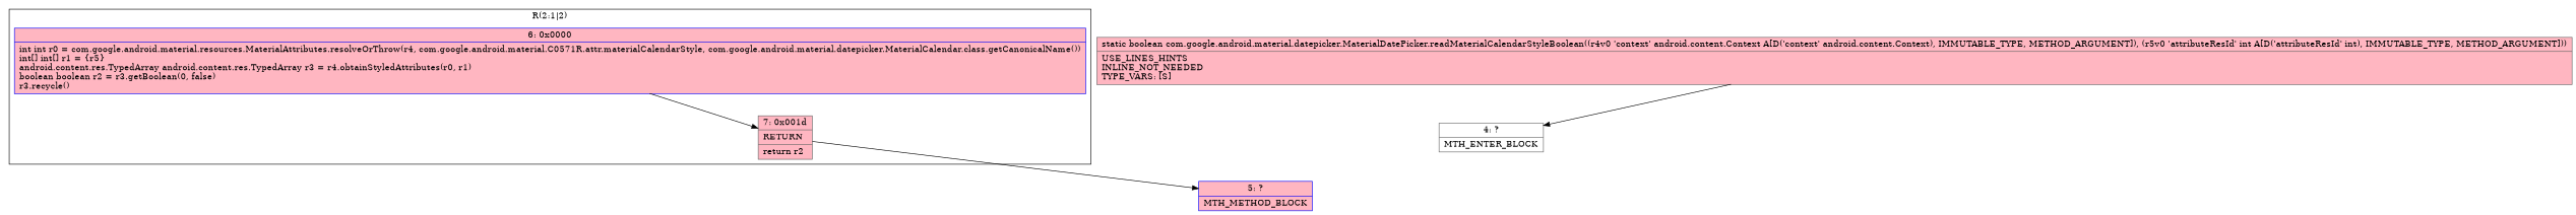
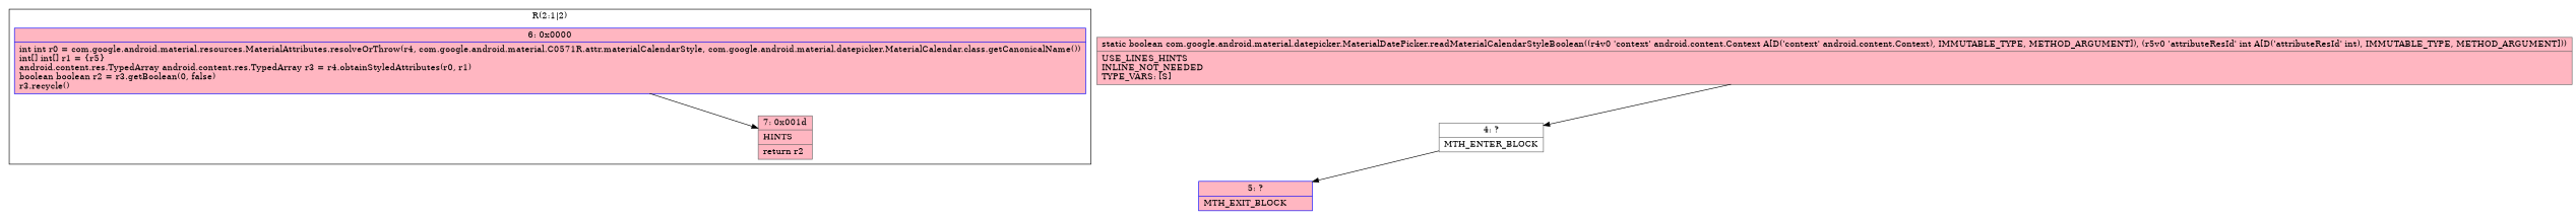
  digraph {
    node [color=gray40 fillcolor=lightpink shape=record style=filled]
    n1 [color=blue label="{6\:\ 0x0000|int int r0 = com.google.android.material.resources.MaterialAttributes.resolveOrThrow(r4, com.google.android.material.C0571R.attr.materialCalendarStyle, com.google.android.material.datepicker.MaterialCalendar.class.getCanonicalName())\lint[] int[] r1 = \{r5\}\landroid.content.res.TypedArray android.content.res.TypedArray r3 = r4.obtainStyledAttributes(r0, r1)\lboolean boolean r2 = r3.getBoolean(0, false)\lr3.recycle()\l}"]
-   n2 [label="{7\:\ 0x001d|RETURN\l|return r2\l}"]
-   n3 [color=blue label="{5\:\ ?|MTH_METHOD_BLOCK\l}"]
+   n2 [label="{7\:\ 0x001d|HINTS\l|return r2\l}"]
+   n3 [color=blue label="{5\:\ ?|MTH_EXIT_BLOCK\l}"]
    n4 [fillcolor=white label="{4\:\ ?|MTH_ENTER_BLOCK\l}"]
    n5 [label="{static boolean com.google.android.material.datepicker.MaterialDatePicker.readMaterialCalendarStyleBoolean((r4v0 'context' android.content.Context A[D('context' android.content.Context), IMMUTABLE_TYPE, METHOD_ARGUMENT]), (r5v0 'attributeResId' int A[D('attributeResId' int), IMMUTABLE_TYPE, METHOD_ARGUMENT]))  | USE_LINES_HINTS\lINLINE_NOT_NEEDED\lTYPE_VARS: [S]\l}"]
    subgraph cluster_1 {
      label="R(2:1|2)"
      n1
      n2
    }
    n1 -> n2
-   n2 -> n3
+   n4 -> n3
    n5 -> n4
  }
